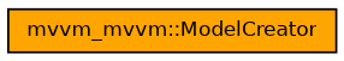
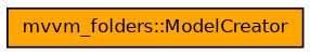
  digraph {
    rankdir=LR
-   n1 [color=black fillcolor=orange fontname=Helvetica fontsize=10 height=0.2 label="mvvm_mvvm::ModelCreator" shape=record style=filled width=0.4]
+   n1 [color=black fillcolor=orange fontname=Helvetica fontsize=10 height=0.2 label="mvvm_folders::ModelCreator" shape=record style=filled width=0.4]
  }
